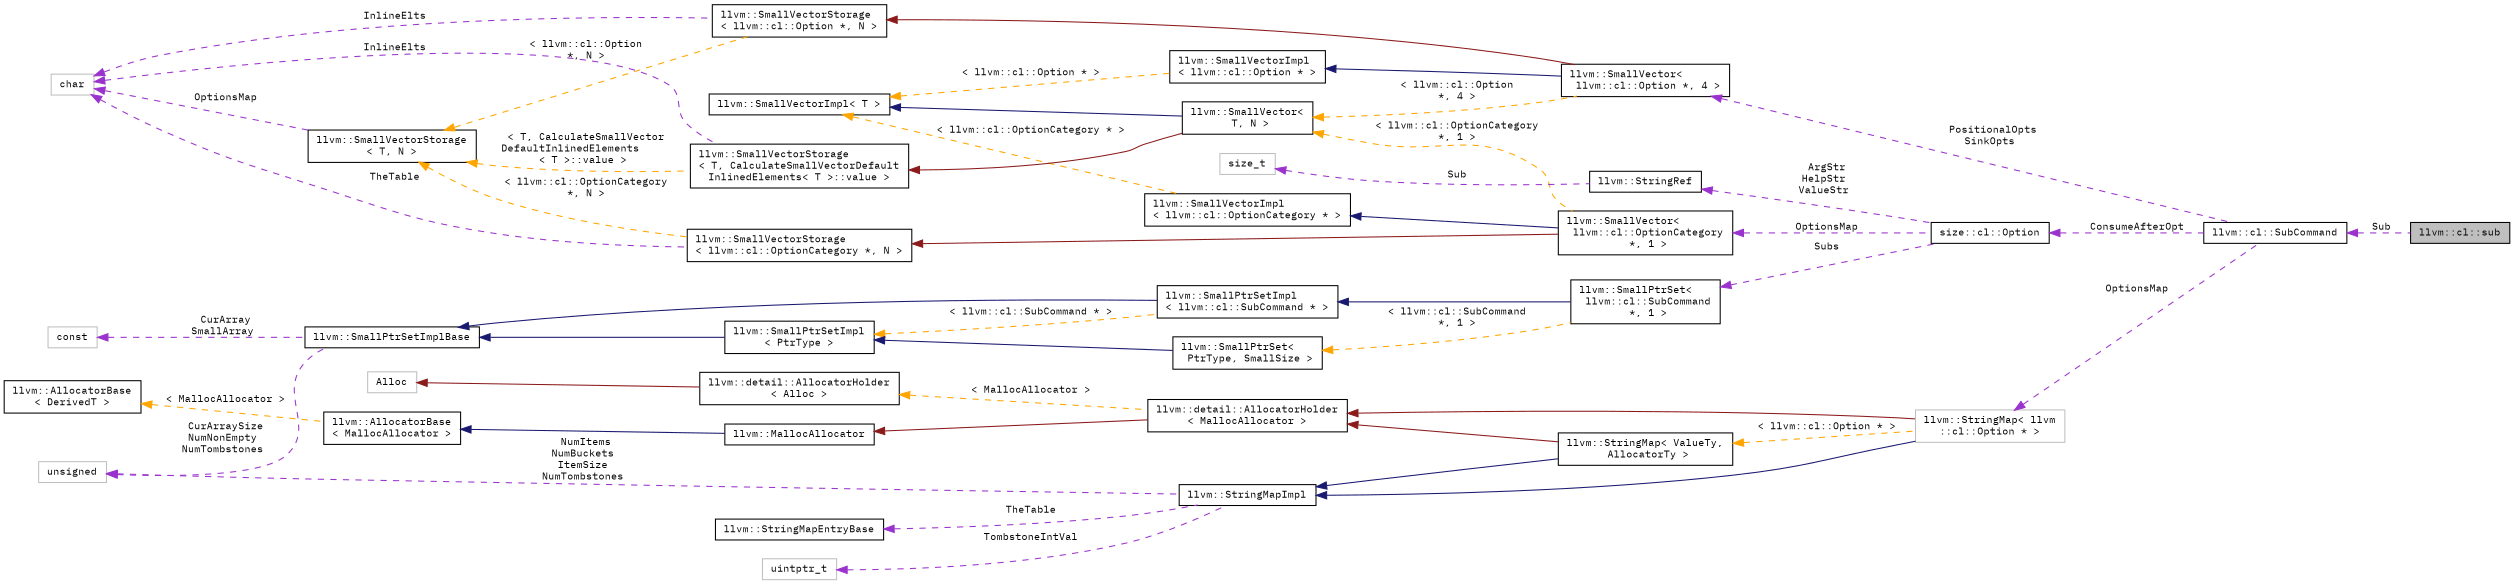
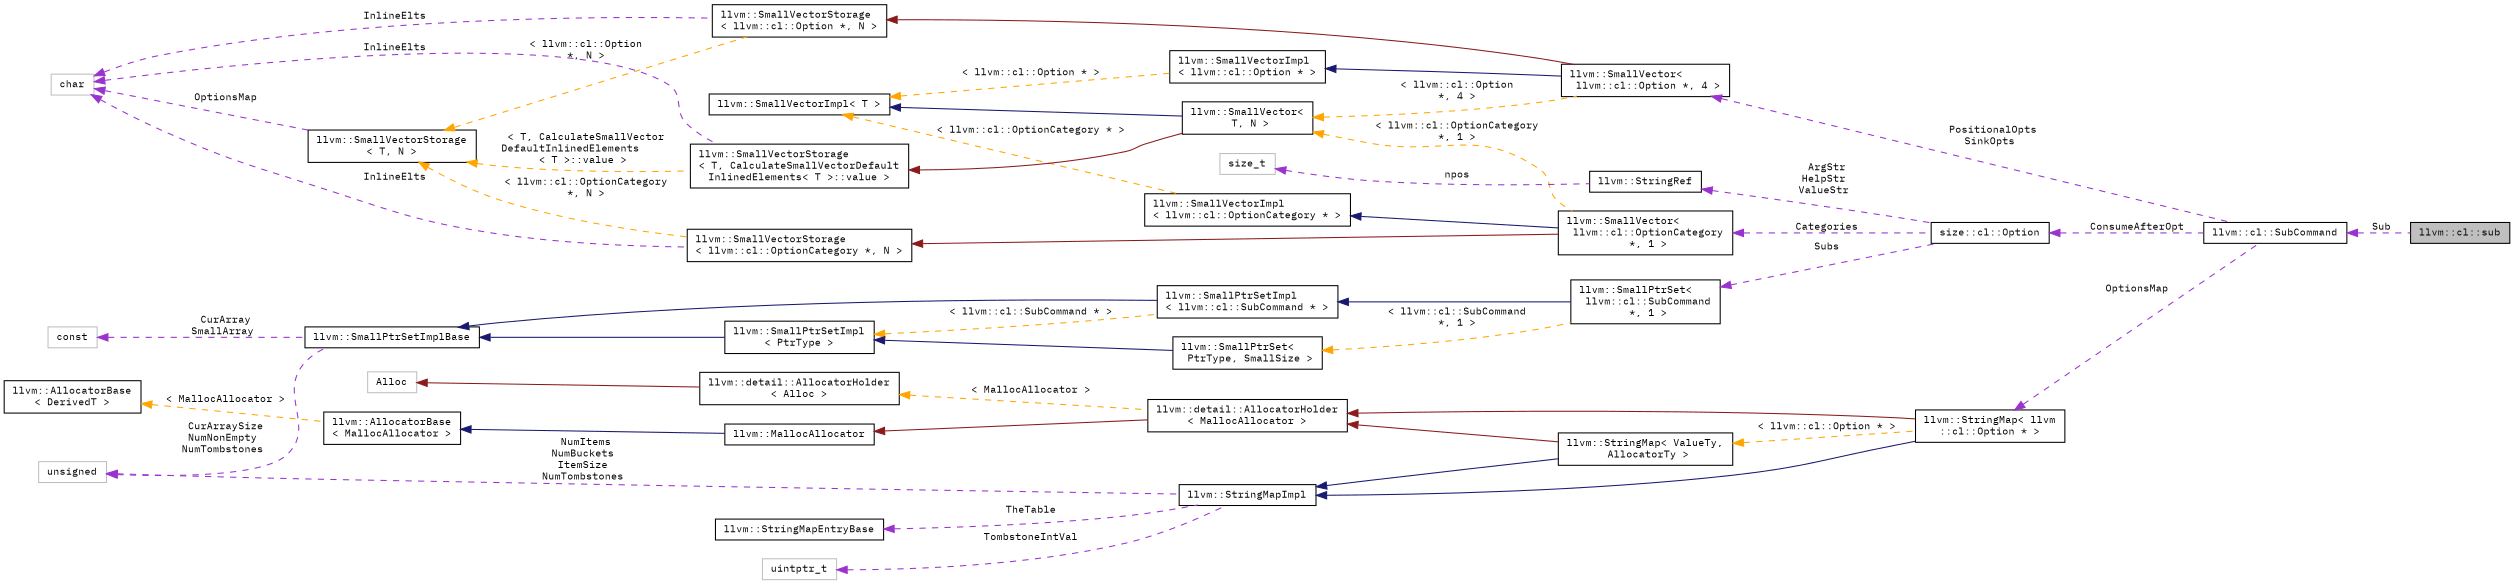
  digraph {
    fontname="IBM Plex Mono"
    rankdir=LR
    node [color=black fontname="IBM Plex Mono" fontsize=10 shape=record]
    edge [color=darkorchid3 dir=back fontname="IBM Plex Mono" fontsize=10 labelfontname=Helvetica labelfontsize=10 style=dashed]
    n1 [fillcolor=grey75 fontcolor=black height=0.2 label="llvm::cl::sub" style=filled width=0.4]
    n2 [height=0.2 label="llvm::cl::SubCommand" width=0.4]
    n3 [height=0.2 label="size::cl::Option" width=0.4]
    n4 [height=0.2 label="llvm::SmallPtrSet\<\l llvm::cl::SubCommand\l *, 1 \>" width=0.4]
    n5 [height=0.2 label="llvm::SmallPtrSetImpl\l\< llvm::cl::SubCommand * \>" width=0.4]
    n6 [height=0.2 label="llvm::SmallPtrSetImplBase" width=0.4]
    n7 [height=0.2 label="llvm::SmallPtrSetImpl\l\< PtrType \>" width=0.4]
    n8 [height=0.2 label="llvm::SmallPtrSet\<\l PtrType, SmallSize \>" width=0.4]
    n9 [color=grey75 height=0.2 label=unsigned width=0.4]
    n10 [height=0.2 label="llvm::StringMapImpl" width=0.4]
-   n11 [color=grey75 height=0.2 label="llvm::StringMap\< llvm\l::cl::Option * \>" width=0.4]
+   n11 [height=0.2 label="llvm::StringMap\< llvm\l::cl::Option * \>" width=0.4]
    n12 [height=0.2 label="llvm::StringMap\< ValueTy,\l AllocatorTy \>" width=0.4]
    n13 [color=grey75 height=0.2 label=const width=0.4]
    n14 [height=0.2 label="llvm::SmallVector\<\l llvm::cl::OptionCategory\l *, 1 \>" width=0.4]
    n15 [height=0.2 label="llvm::SmallVectorImpl\l\< llvm::cl::OptionCategory * \>" width=0.4]
    n16 [height=0.2 label="llvm::SmallVectorImpl\< T \>" width=0.4]
    n17 [height=0.2 label="llvm::SmallVector\<\l T, N \>" width=0.4]
    n18 [height=0.2 label="llvm::SmallVectorImpl\l\< llvm::cl::Option * \>" width=0.4]
    n19 [height=0.2 label="llvm::SmallVector\<\l llvm::cl::Option *, 4 \>" width=0.4]
    n20 [height=0.2 label="llvm::SmallVectorStorage\l\< llvm::cl::OptionCategory *, N \>" width=0.4]
    n21 [color=grey75 height=0.2 label=char width=0.4]
    n22 [height=0.2 label="llvm::SmallVectorStorage\l\< T, N \>" width=0.4]
    n23 [height=0.2 label="llvm::SmallVectorStorage\l\< T, CalculateSmallVectorDefault\lInlinedElements\< T \>::value \>" width=0.4]
    n24 [height=0.2 label="llvm::SmallVectorStorage\l\< llvm::cl::Option *, N \>" width=0.4]
    n25 [height=0.2 label="llvm::StringRef" width=0.4]
    n26 [color=grey75 height=0.2 label=size_t width=0.4]
    n27 [height=0.2 label="llvm::StringMapEntryBase" width=0.4]
    n28 [color=grey75 height=0.2 label=uintptr_t width=0.4]
    n29 [height=0.2 label="llvm::detail::AllocatorHolder\l\< MallocAllocator \>" width=0.4]
    n30 [height=0.2 label="llvm::MallocAllocator" width=0.4]
    n31 [height=0.2 label="llvm::AllocatorBase\l\< MallocAllocator \>" width=0.4]
    n32 [height=0.2 label="llvm::AllocatorBase\l\< DerivedT \>" width=0.4]
    n33 [height=0.2 label="llvm::detail::AllocatorHolder\l\< Alloc \>" width=0.4]
    n34 [color=grey75 height=0.2 label=Alloc width=0.4]
    n2 -> n1 [label=" Sub"]
    n3 -> n2 [label=" ConsumeAfterOpt"]
    n4 -> n3 [label=" Subs"]
    n5 -> n4 [color=midnightblue style=solid]
    n6 -> n5 [color=midnightblue style=solid]
    n6 -> n7 [color=midnightblue style=solid]
    n7 -> n5 [color=orange label=" \< llvm::cl::SubCommand * \>"]
    n7 -> n8 [color=midnightblue style=solid]
    n8 -> n4 [color=orange label=" \< llvm::cl::SubCommand\l *, 1 \>"]
    n9 -> n6 [label=" CurArraySize\nNumNonEmpty\nNumTombstones"]
    n9 -> n10 [label=" NumItems\nNumBuckets\nItemSize\nNumTombstones"]
    n10 -> n11 [color=midnightblue style=solid]
    n10 -> n12 [color=midnightblue style=solid]
    n11 -> n2 [label=" OptionsMap"]
    n12 -> n11 [color=orange label=" \< llvm::cl::Option * \>"]
    n13 -> n6 [label=" CurArray\nSmallArray"]
-   n14 -> n3 [label=" OptionsMap"]
+   n14 -> n3 [label=" Categories"]
    n15 -> n14 [color=midnightblue style=solid]
    n16 -> n15 [color=orange label=" \< llvm::cl::OptionCategory * \>"]
    n16 -> n17 [color=midnightblue style=solid]
    n16 -> n18 [color=orange label=" \< llvm::cl::Option * \>"]
    n17 -> n14 [color=orange label=" \< llvm::cl::OptionCategory\l *, 1 \>"]
    n17 -> n19 [color=orange label=" \< llvm::cl::Option\l *, 4 \>"]
    n18 -> n19 [color=midnightblue style=solid]
    n19 -> n2 [label=" PositionalOpts\nSinkOpts"]
    n20 -> n14 [color=firebrick4 style=solid]
-   n21 -> n20 [label=" TheTable"]
+   n21 -> n20 [label=" InlineElts"]
    n21 -> n22 [label=" OptionsMap"]
    n21 -> n23 [label=" InlineElts"]
    n21 -> n24 [label=" InlineElts"]
    n22 -> n20 [color=orange label=" \< llvm::cl::OptionCategory\l *, N \>"]
    n22 -> n23 [color=orange label=" \< T, CalculateSmallVector\lDefaultInlinedElements\l\< T \>::value \>"]
    n22 -> n24 [color=orange label=" \< llvm::cl::Option\l *, N \>"]
    n23 -> n17 [color=firebrick4 style=solid]
    n24 -> n19 [color=firebrick4 style=solid]
    n25 -> n3 [label=" ArgStr\nHelpStr\nValueStr"]
-   n26 -> n25 [label=" Sub"]
+   n26 -> n25 [label=" npos"]
    n27 -> n10 [label=" TheTable"]
    n28 -> n10 [label=" TombstoneIntVal"]
    n29 -> n11 [color=firebrick4 style=solid]
    n29 -> n12 [color=firebrick4 style=solid]
    n30 -> n29 [color=firebrick4 style=solid]
    n31 -> n30 [color=midnightblue style=solid]
    n32 -> n31 [color=orange label=" \< MallocAllocator \>"]
    n33 -> n29 [color=orange label=" \< MallocAllocator \>"]
    n34 -> n33 [color=firebrick4 style=solid]
  }
